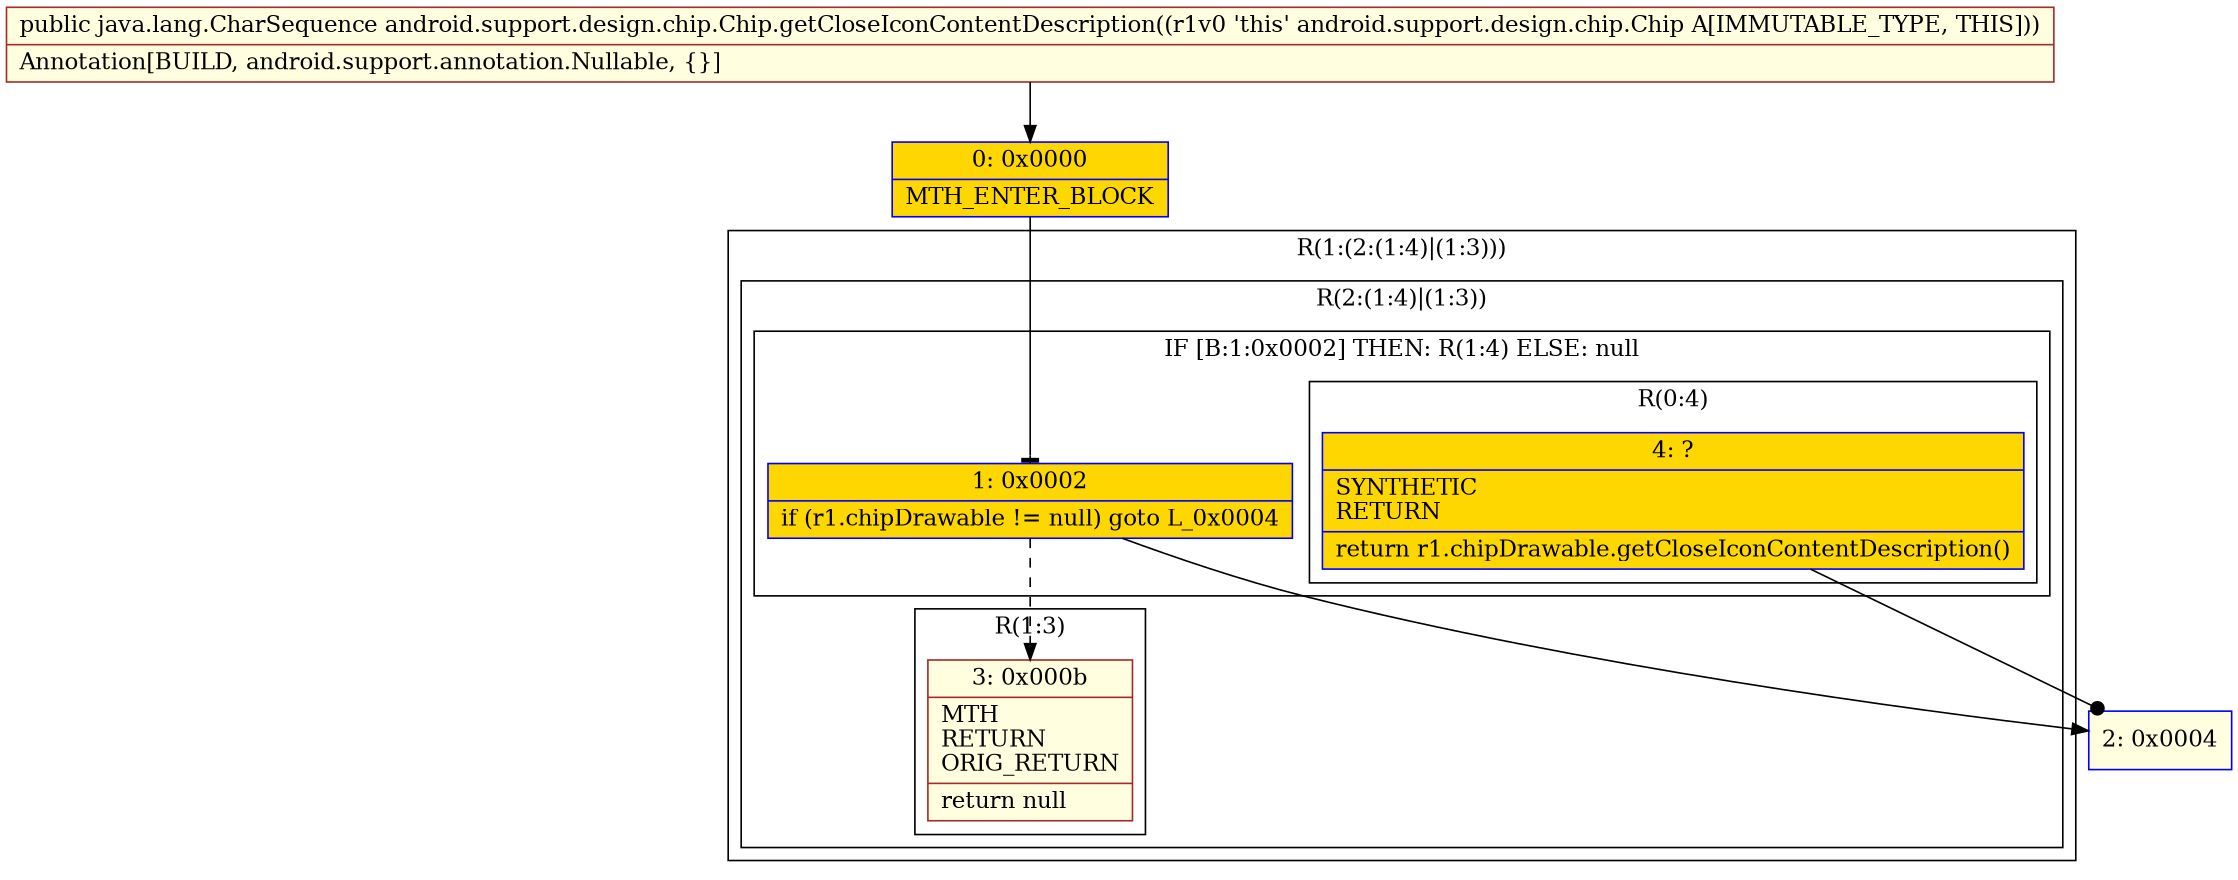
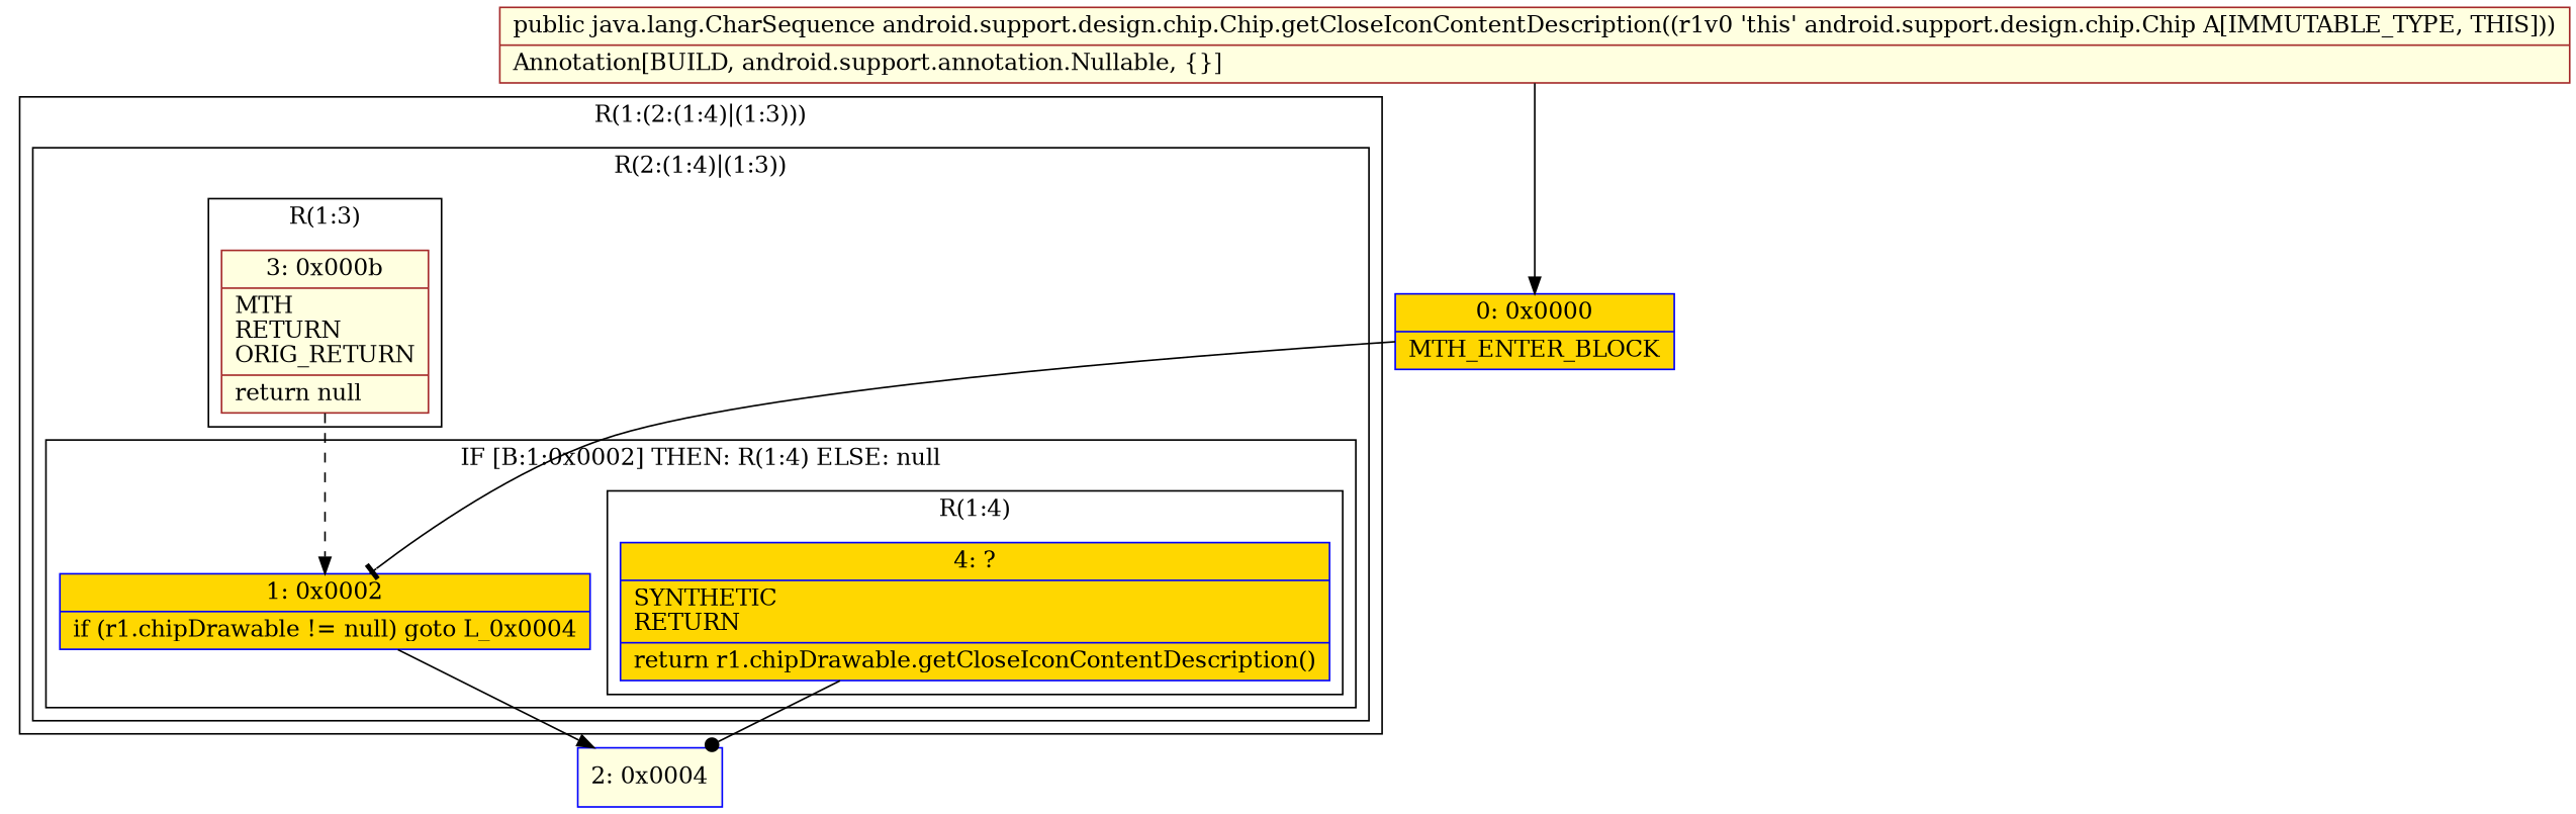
  digraph {
    node [color=blue fillcolor=gold shape=record style=filled]
    edge [arrowhead=normal]
    n1 [label="{4\:\ ?|SYNTHETIC\lRETURN\l|return r1.chipDrawable.getCloseIconContentDescription()\l}"]
    n2 [label="{1\:\ 0x0002|if (r1.chipDrawable != null) goto L_0x0004\l}"]
    n3 [color=brown fillcolor=lightyellow label="{3\:\ 0x000b|MTH\lRETURN\lORIG_RETURN\l|return null\l}"]
    n4 [fillcolor=lightyellow label="{2\:\ 0x0004}"]
    n5 [label="{0\:\ 0x0000|MTH_ENTER_BLOCK\l}"]
    n6 [color=brown fillcolor=lightyellow label="{public java.lang.CharSequence android.support.design.chip.Chip.getCloseIconContentDescription((r1v0 'this' android.support.design.chip.Chip A[IMMUTABLE_TYPE, THIS]))  | Annotation[BUILD, android.support.annotation.Nullable, \{\}]\l}"]
    subgraph cluster_1 {
      label="R(1:(2:(1:4)|(1:3)))"
      subgraph cluster_2 {
        label="R(2:(1:4)|(1:3))"
        subgraph cluster_3 {
          label="IF [B:1:0x0002] THEN: R(1:4) ELSE: null"
          n2
          subgraph cluster_4 {
-           label="R(0:4)"
+           label="R(1:4)"
            n1
          }
        }
        subgraph cluster_5 {
          label="R(1:3)"
          n3
        }
      }
    }
    n1 -> n4 [arrowhead=dot]
-   n2 -> n3 [style=dashed]
+   n3 -> n2 [style=dashed]
    n2 -> n4
    n5 -> n2 [arrowhead=tee]
    n6 -> n5
  }
